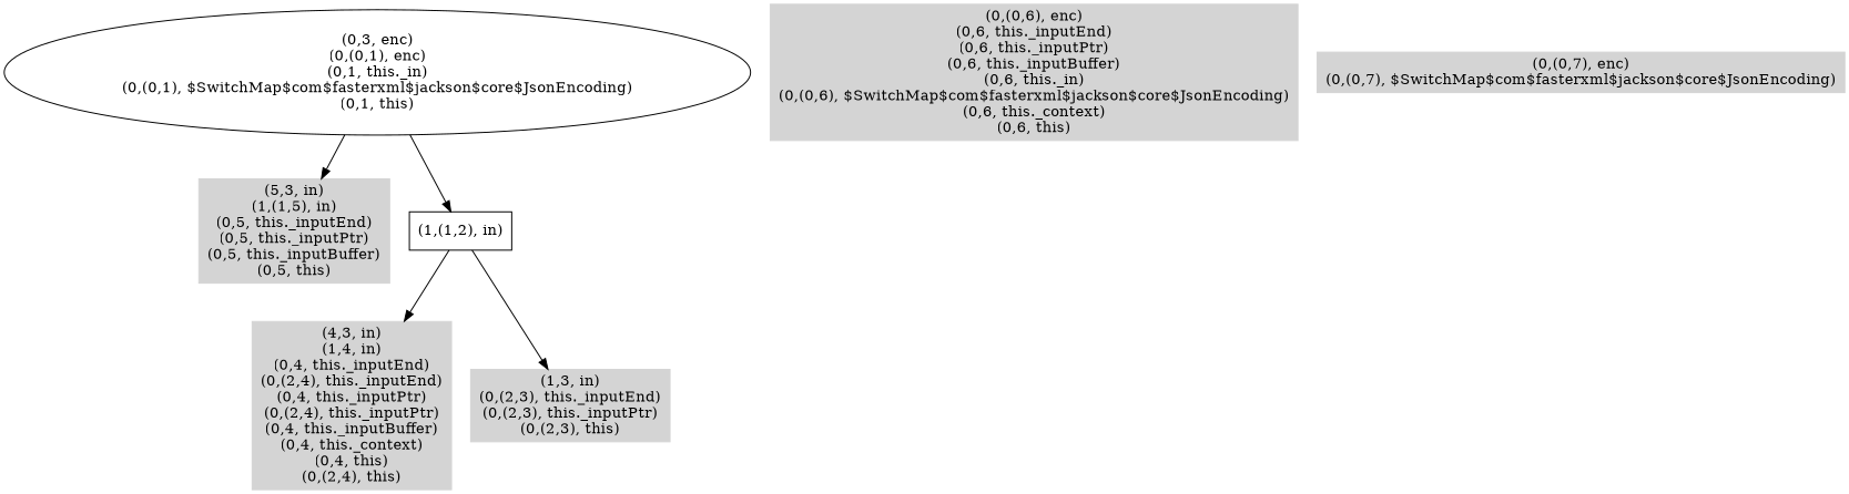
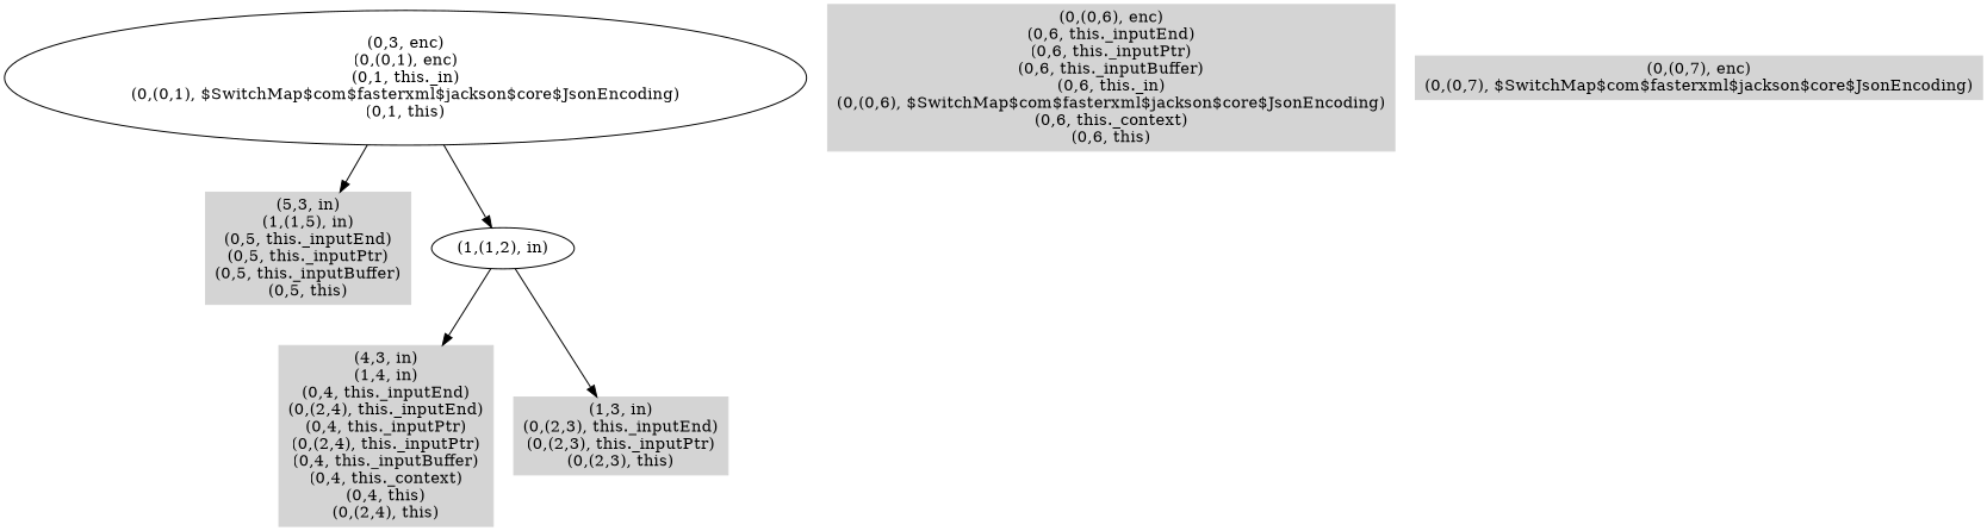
  digraph {
    node [color=".0 .0 .83" shape=box style=filled]
    n1 [label="(4,3, in)\n(1,4, in)\n(0,4, this._inputEnd)\n(0,(2,4), this._inputEnd)\n(0,4, this._inputPtr)\n(0,(2,4), this._inputPtr)\n(0,4, this._inputBuffer)\n(0,4, this._context)\n(0,4, this)\n(0,(2,4), this)"]
    n2 [label="(1,3, in)\n(0,(2,3), this._inputEnd)\n(0,(2,3), this._inputPtr)\n(0,(2,3), this)"]
    n3 [label="(5,3, in)\n(1,(1,5), in)\n(0,5, this._inputEnd)\n(0,5, this._inputPtr)\n(0,5, this._inputBuffer)\n(0,5, this)"]
-   n4 [label="(1,(1,2), in)" color="" style=""]
+   n4 [label="(1,(1,2), in)" color="" shape="" style=""]
    n5 [label="(0,3, enc)\n(0,(0,1), enc)\n(0,1, this._in)\n(0,(0,1), $SwitchMap$com$fasterxml$jackson$core$JsonEncoding)\n(0,1, this)" color="" shape="" style=""]
    n6 [label="(0,(0,6), enc)\n(0,6, this._inputEnd)\n(0,6, this._inputPtr)\n(0,6, this._inputBuffer)\n(0,6, this._in)\n(0,(0,6), $SwitchMap$com$fasterxml$jackson$core$JsonEncoding)\n(0,6, this._context)\n(0,6, this)"]
    n7 [label="(0,(0,7), enc)\n(0,(0,7), $SwitchMap$com$fasterxml$jackson$core$JsonEncoding)"]
    n4 -> n1
    n4 -> n2
    n5 -> n3
    n5 -> n4
  }
